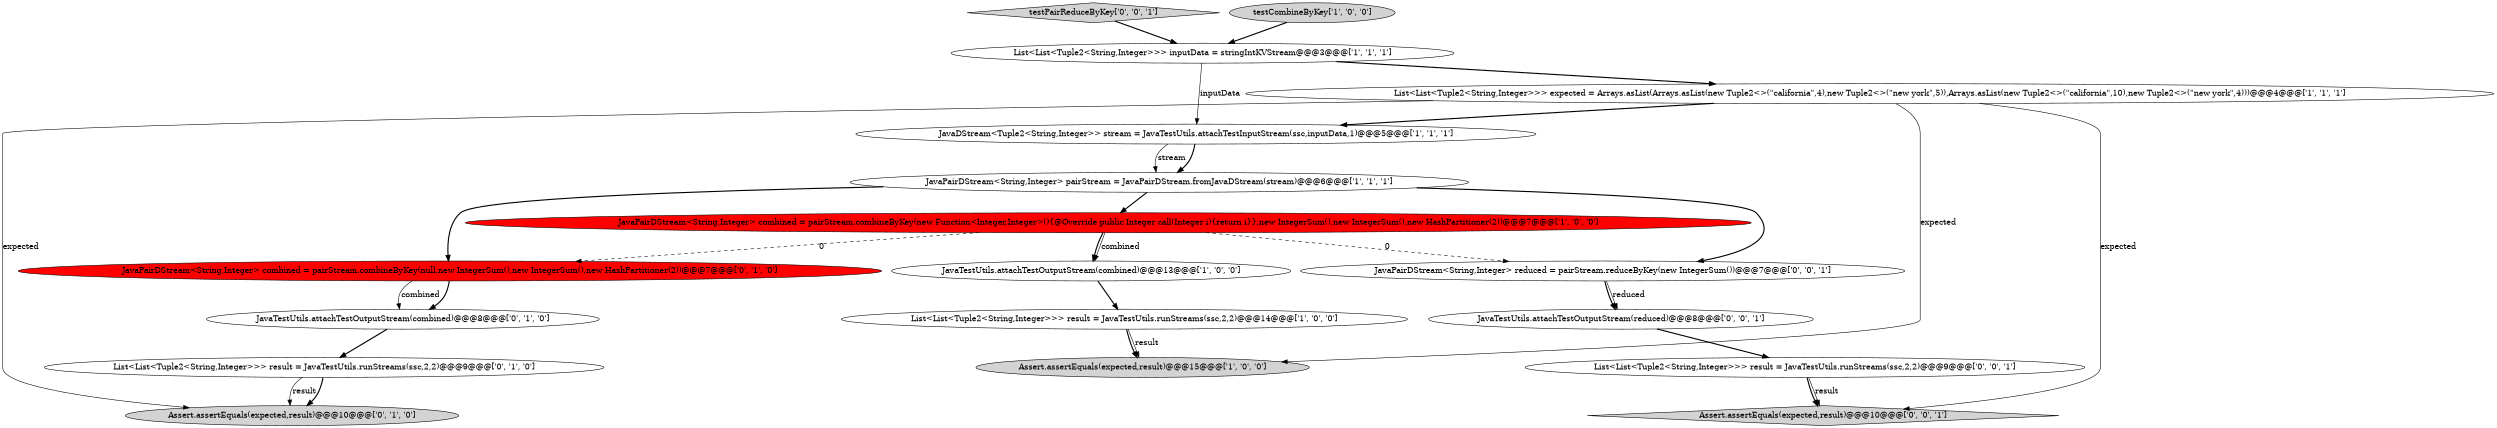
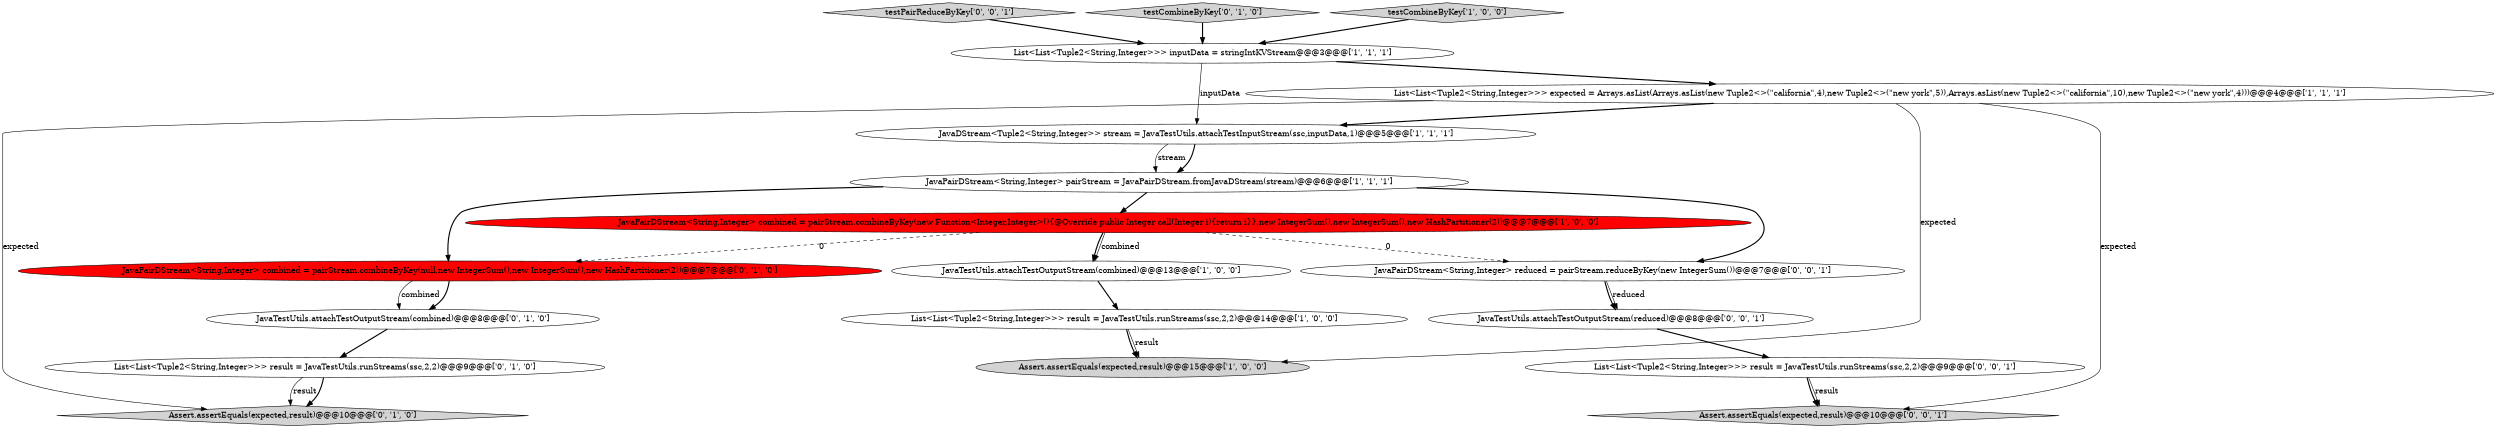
  digraph {
    node [fillcolor=white shape=ellipse style=filled]
    edge [style=bold]
    n1 [label="List<List<Tuple2<String,Integer>>> inputData = stringIntKVStream@@@3@@@['1', '1', '1']"]
    n2 [label="JavaDStream<Tuple2<String,Integer>> stream = JavaTestUtils.attachTestInputStream(ssc,inputData,1)@@@5@@@['1', '1', '1']"]
    n3 [label="List<List<Tuple2<String,Integer>>> expected = Arrays.asList(Arrays.asList(new Tuple2<>(\"california\",4),new Tuple2<>(\"new york\",5)),Arrays.asList(new Tuple2<>(\"california\",10),new Tuple2<>(\"new york\",4)))@@@4@@@['1', '1', '1']"]
    n4 [label="JavaPairDStream<String,Integer> pairStream = JavaPairDStream.fromJavaDStream(stream)@@@6@@@['1', '1', '1']"]
    n5 [fillcolor=lightgray label="Assert.assertEquals(expected,result)@@@15@@@['1', '0', '0']"]
    n6 [fillcolor=lightgray label="Assert.assertEquals(expected,result)@@@10@@@['0', '0', '1']" shape=diamond]
-   n7 [fillcolor=lightgray label="Assert.assertEquals(expected,result)@@@10@@@['0', '1', '0']"]
+   n7 [fillcolor=lightgray label="Assert.assertEquals(expected,result)@@@10@@@['0', '1', '0']" shape=diamond]
    n8 [label="JavaTestUtils.attachTestOutputStream(combined)@@@13@@@['1', '0', '0']"]
    n9 [label="List<List<Tuple2<String,Integer>>> result = JavaTestUtils.runStreams(ssc,2,2)@@@14@@@['1', '0', '0']"]
    n10 [fillcolor=red label="JavaPairDStream<String,Integer> combined = pairStream.combineByKey(null,new IntegerSum(),new IntegerSum(),new HashPartitioner(2))@@@7@@@['0', '1', '0']"]
    n11 [fillcolor=red label="JavaPairDStream<String,Integer> combined = pairStream.combineByKey(new Function<Integer,Integer>(){@Override public Integer call(Integer i){return i}},new IntegerSum(),new IntegerSum(),new HashPartitioner(2))@@@7@@@['1', '0', '0']"]
    n12 [label="JavaPairDStream<String,Integer> reduced = pairStream.reduceByKey(new IntegerSum())@@@7@@@['0', '0', '1']"]
    n13 [label="JavaTestUtils.attachTestOutputStream(combined)@@@8@@@['0', '1', '0']"]
    n14 [label="JavaTestUtils.attachTestOutputStream(reduced)@@@8@@@['0', '0', '1']"]
    n15 [label="List<List<Tuple2<String,Integer>>> result = JavaTestUtils.runStreams(ssc,2,2)@@@9@@@['0', '1', '0']"]
    n16 [label="List<List<Tuple2<String,Integer>>> result = JavaTestUtils.runStreams(ssc,2,2)@@@9@@@['0', '0', '1']"]
    n17 [fillcolor=lightgray label="testPairReduceByKey['0', '0', '1']" shape=diamond]
-   n19 [fillcolor=lightgray label="testCombineByKey['1', '0', '0']"]
+   n18 [fillcolor=lightgray label="testCombineByKey['0', '1', '0']" shape=diamond]
+   n19 [fillcolor=lightgray label="testCombineByKey['1', '0', '0']" shape=diamond]
    n1 -> n2 [label=inputData style=solid]
    n1 -> n3
    n2 -> n4
    n2 -> n4 [label=stream style=solid]
    n3 -> n2
    n3 -> n5 [label=expected style=solid]
    n3 -> n6 [label=expected style=solid]
    n3 -> n7 [label=expected style=solid]
    n4 -> n10
    n4 -> n11
    n4 -> n12
    n8 -> n9
    n9 -> n5 [label=result style=solid]
    n9 -> n5
    n10 -> n13
    n10 -> n13 [label=combined style=solid]
    n11 -> n8
    n11 -> n8 [label=combined style=solid]
    n11 -> n10 [label=0 style=dashed]
    n11 -> n12 [label=0 style=dashed]
    n12 -> n14
    n12 -> n14 [label=reduced style=solid]
    n13 -> n15
    n14 -> n16
    n15 -> n7 [label=result style=solid]
    n15 -> n7
    n16 -> n6
    n16 -> n6 [label=result style=solid]
    n17 -> n1
+   n18 -> n1
    n19 -> n1
  }
